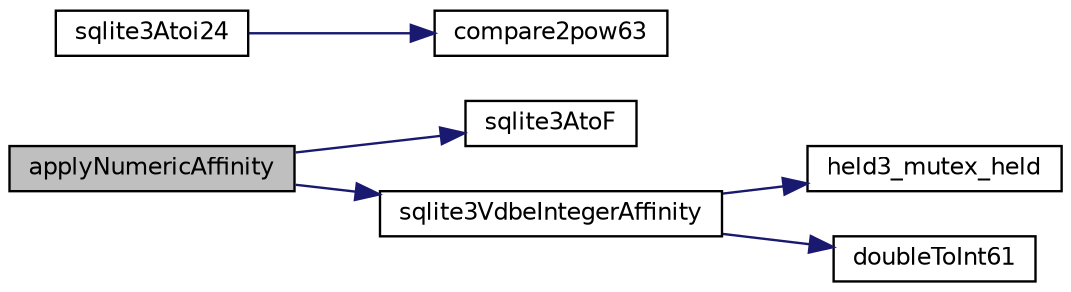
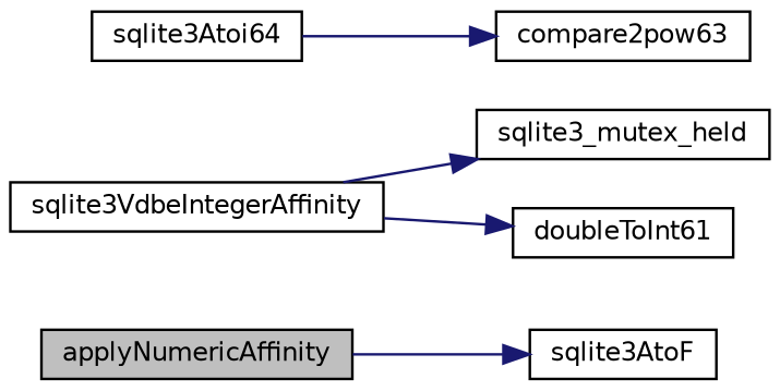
  digraph {
    fontname="DejaVu Sans"
    rankdir=LR
    node [color=black fillcolor=white fontname="DejaVu Sans" fontsize=10 shape=record style=filled]
    edge [color=midnightblue fontname="DejaVu Sans" fontsize=10 labelfontname=FreeSans labelfontsize=10 style=solid]
    n1 [fillcolor=grey75 fontcolor=black height=0.2 label=applyNumericAffinity width=0.4]
    n2 [height=0.2 label=sqlite3AtoF width=0.4]
    n3 [height=0.2 label=sqlite3VdbeIntegerAffinity width=0.4]
-   n4 [height=0.2 label=sqlite3Atoi24 width=0.4]
+   n4 [height=0.2 label=sqlite3Atoi64 width=0.4]
    n5 [height=0.2 label=compare2pow63 width=0.4]
-   n6 [height=0.2 label=held3_mutex_held width=0.4]
+   n6 [height=0.2 label=sqlite3_mutex_held width=0.4]
    n7 [height=0.2 label=doubleToInt61 width=0.4]
    n1 -> n2
-   n1 -> n3
    n3 -> n6
    n3 -> n7
    n4 -> n5
  }
